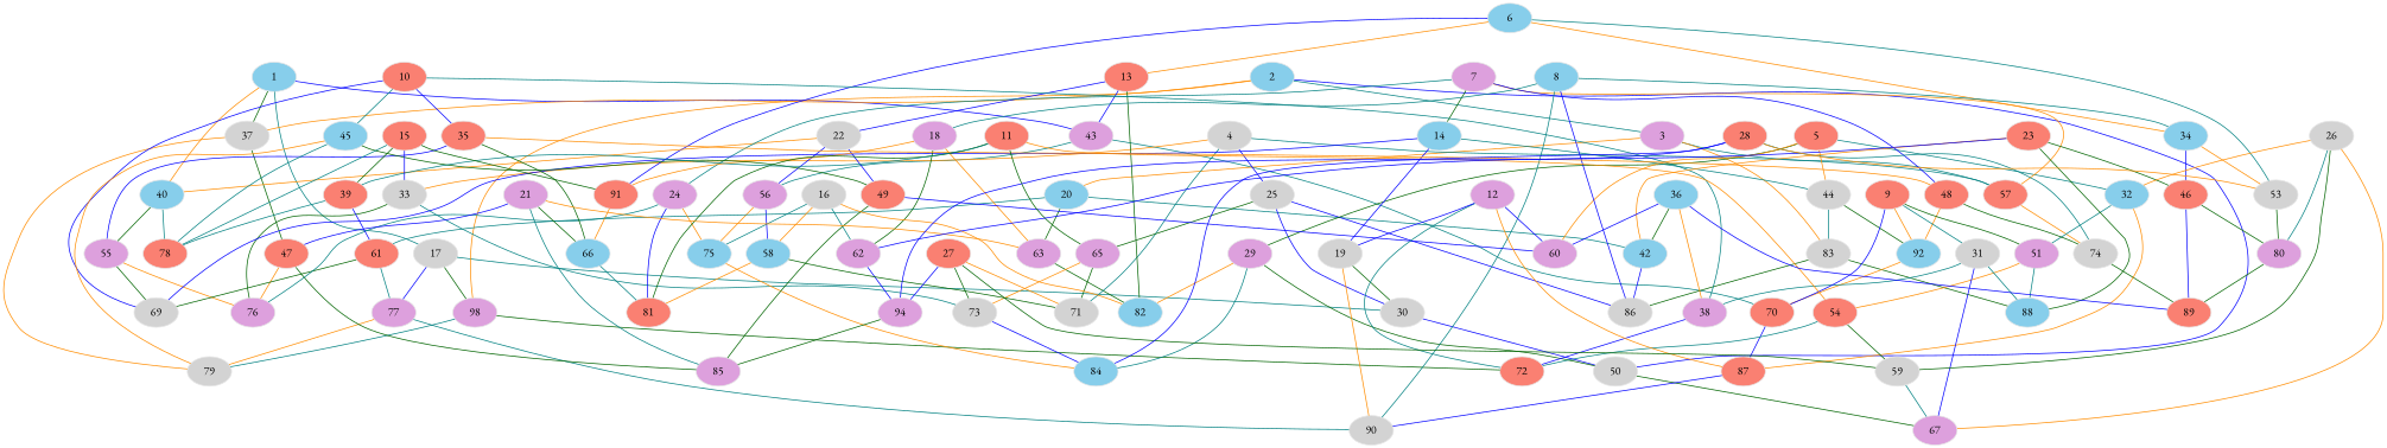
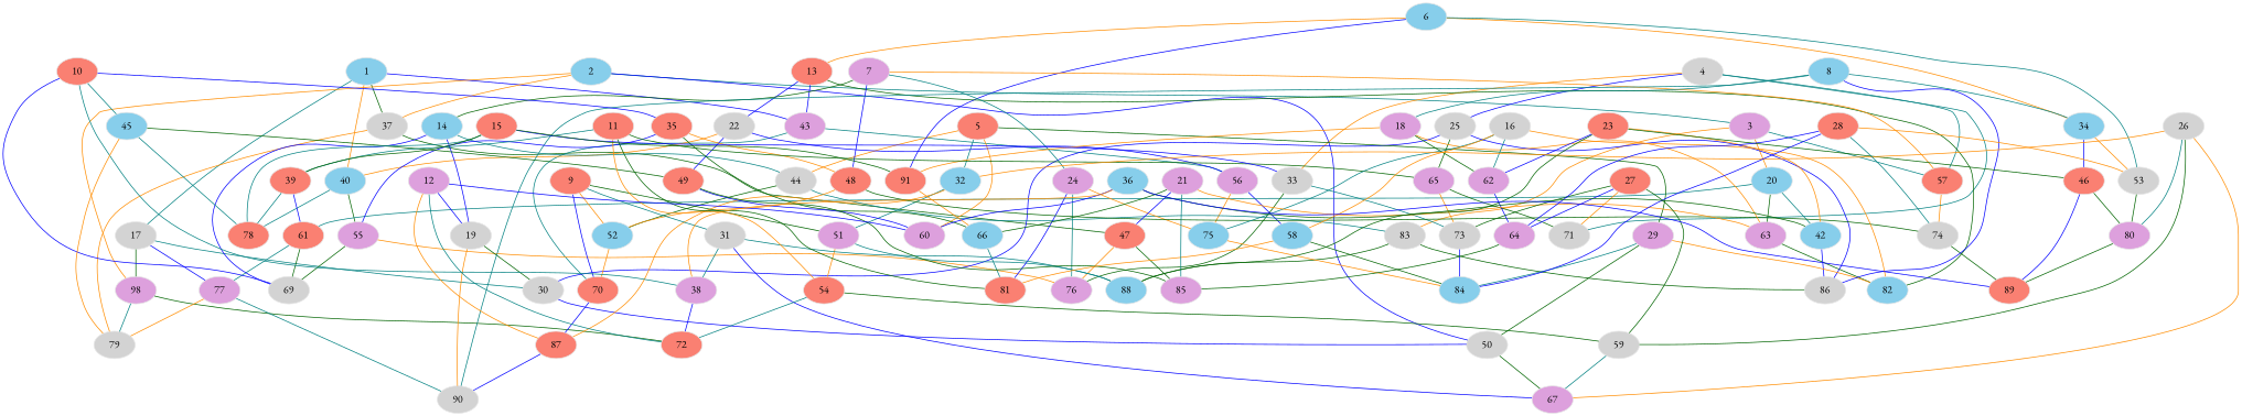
  graph {
    fontname="EB Garamond"
    node [color=gray90 fillcolor=salmon fontname="EB Garamond" style=filled]
    edge [color=darkgreen fontname="EB Garamond"]
    1 [fillcolor=skyblue]
    17 [fillcolor=lightgrey]
    37 [fillcolor=lightgrey]
    40 [fillcolor=skyblue]
    43 [fillcolor=plum]
    n6 [fillcolor=plum label=98]
    30 [fillcolor=lightgrey]
    77 [fillcolor=plum]
    47
    79 [fillcolor=lightgrey]
    78
    55 [fillcolor=plum]
    70
    56 [fillcolor=plum]
    2 [fillcolor=skyblue]
    3 [fillcolor=plum]
    50 [fillcolor=lightgrey]
    20 [fillcolor=skyblue]
    57
    83 [fillcolor=lightgrey]
    67 [fillcolor=plum]
    72
    63 [fillcolor=plum]
    42 [fillcolor=skyblue]
    61
    74 [fillcolor=lightgrey]
    86 [fillcolor=lightgrey]
    88 [fillcolor=skyblue]
    4 [fillcolor=lightgrey]
    25 [fillcolor=lightgrey]
    33 [fillcolor=lightgrey]
    71 [fillcolor=lightgrey]
    65 [fillcolor=plum]
    76 [fillcolor=plum]
    73 [fillcolor=lightgrey]
    29 [fillcolor=plum]
    5
    32 [fillcolor=skyblue]
    44 [fillcolor=lightgrey]
    60 [fillcolor=plum]
    82 [fillcolor=skyblue]
    84 [fillcolor=skyblue]
    51 [fillcolor=plum]
    87
-   52 [fillcolor=skyblue label=92]
+   52 [fillcolor=skyblue]
    6 [fillcolor=skyblue]
    13
    34 [fillcolor=skyblue]
    n49 [label=91]
    53 [fillcolor=lightgrey]
    22 [fillcolor=lightgrey]
    46
    66 [fillcolor=skyblue]
    80 [fillcolor=plum]
    7 [fillcolor=plum]
    14 [fillcolor=skyblue]
    24 [fillcolor=plum]
    48
    69 [fillcolor=lightgrey]
    19 [fillcolor=lightgrey]
    81
    75 [fillcolor=skyblue]
    8 [fillcolor=skyblue]
    18 [fillcolor=plum]
    90 [fillcolor=lightgrey]
    62 [fillcolor=plum]
    31 [fillcolor=lightgrey]
    9
    38 [fillcolor=plum]
    54
    10
    35
    45 [fillcolor=skyblue]
    49
    11
    39
    59 [fillcolor=lightgrey]
    12 [fillcolor=plum]
    15
    16 [fillcolor=lightgrey]
    58 [fillcolor=skyblue]
-   64 [fillcolor=plum label=94]
+   64 [fillcolor=plum]
    21 [fillcolor=plum]
    85 [fillcolor=plum]
    23
    89
    26 [fillcolor=lightgrey]
    27
    28
    36 [fillcolor=skyblue]
    1 -- 17 [color=teal]
    1 -- 37
    1 -- 40 [color=darkorange]
    1 -- 43 [color=blue]
    17 -- n6
    17 -- 30 [color=teal]
    17 -- 77 [color=blue]
    37 -- 47
    37 -- 79 [color=darkorange]
    40 -- 78 [color=teal]
    40 -- 55
    43 -- 70 [color=teal]
    43 -- 56 [color=teal]
    n6 -- 79 [color=teal]
    n6 -- 72
    30 -- 50 [color=blue]
    77 -- 79 [color=darkorange]
    77 -- 90 [color=teal]
    47 -- 76 [color=darkorange]
    47 -- 85
    55 -- 76 [color=darkorange]
    55 -- 69
    70 -- 87 [color=blue]
    56 -- 75 [color=darkorange]
    56 -- 58 [color=blue]
    2 -- 37 [color=darkorange]
    2 -- n6 [color=darkorange]
    2 -- 3 [color=teal]
    2 -- 50 [color=blue]
    3 -- 20 [color=darkorange]
    3 -- 57 [color=teal]
    3 -- 83 [color=darkorange]
    50 -- 67
    20 -- 63
    20 -- 42 [color=teal]
    20 -- 61 [color=teal]
    57 -- 74 [color=darkorange]
    83 -- 86
    83 -- 88
    63 -- 82
    42 -- 86 [color=blue]
    61 -- 77 [color=teal]
    61 -- 69
    74 -- 89
    4 -- 57 [color=teal]
    4 -- 25 [color=blue]
    4 -- 33 [color=darkorange]
    4 -- 71 [color=teal]
    25 -- 30 [color=blue]
    25 -- 86 [color=blue]
    25 -- 65
    33 -- 76
    33 -- 73 [color=teal]
    65 -- 71
    65 -- 73 [color=darkorange]
    73 -- 84 [color=blue]
    29 -- 50
    29 -- 82 [color=darkorange]
    29 -- 84 [color=teal]
    5 -- 29
    5 -- 32 [color=teal]
    5 -- 44 [color=darkorange]
    5 -- 60 [color=darkorange]
    32 -- 51 [color=teal]
    32 -- 87 [color=darkorange]
    44 -- 83 [color=teal]
    44 -- 52
    51 -- 88 [color=teal]
    51 -- 54 [color=darkorange]
    87 -- 90 [color=blue]
    52 -- 70 [color=darkorange]
    6 -- 13 [color=darkorange]
    6 -- 34 [color=darkorange]
    6 -- n49 [color=blue]
    6 -- 53 [color=teal]
    13 -- 43 [color=blue]
    13 -- 82
    13 -- 22 [color=blue]
    34 -- 53 [color=darkorange]
    34 -- 46 [color=blue]
    n49 -- 66 [color=darkorange]
    53 -- 80
    22 -- 40 [color=darkorange]
    22 -- 56 [color=blue]
    22 -- 49 [color=blue]
    46 -- 80
    46 -- 89 [color=blue]
    66 -- 81 [color=teal]
    80 -- 89
    7 -- 57 [color=darkorange]
    7 -- 14
    7 -- 24 [color=teal]
    7 -- 48 [color=blue]
    14 -- 44 [color=teal]
    14 -- 69 [color=blue]
    14 -- 19 [color=blue]
    24 -- 76 [color=teal]
    24 -- 81 [color=blue]
    24 -- 75 [color=darkorange]
    48 -- 74
    48 -- 52 [color=darkorange]
    19 -- 30
    19 -- 90 [color=darkorange]
    75 -- 84 [color=darkorange]
    8 -- 86 [color=blue]
    8 -- 34 [color=teal]
    8 -- 18 [color=teal]
    8 -- 90 [color=teal]
    18 -- 63 [color=darkorange]
    18 -- n49 [color=darkorange]
    18 -- 62
    62 -- 64 [color=blue]
    31 -- 67 [color=blue]
    31 -- 88 [color=teal]
    31 -- 38 [color=teal]
    9 -- 70 [color=blue]
    9 -- 51
    9 -- 52 [color=darkorange]
    9 -- 31 [color=teal]
    38 -- 72 [color=blue]
    54 -- 72 [color=teal]
    54 -- 59
    10 -- 69 [color=blue]
    10 -- 38 [color=teal]
    10 -- 35 [color=blue]
    10 -- 45 [color=teal]
    35 -- 55 [color=blue]
    35 -- 66
    35 -- 48 [color=darkorange]
    45 -- 79 [color=darkorange]
    45 -- 78 [color=teal]
    45 -- 49
    49 -- 60 [color=blue]
    49 -- 85
    11 -- 65
    11 -- 81
    11 -- 54 [color=darkorange]
    11 -- 39 [color=teal]
    39 -- 78 [color=teal]
    39 -- 61 [color=blue]
    59 -- 67 [color=teal]
    12 -- 72 [color=teal]
    12 -- 60 [color=blue]
    12 -- 87 [color=darkorange]
    12 -- 19 [color=blue]
    15 -- 78 [color=teal]
    15 -- 33 [color=blue]
    15 -- n49
    15 -- 39
    16 -- 82 [color=darkorange]
    16 -- 75 [color=teal]
    16 -- 62 [color=teal]
    16 -- 58 [color=darkorange]
-   58 -- 71
+   58 -- 84
    58 -- 81 [color=darkorange]
    64 -- 85
    21 -- 47 [color=blue]
    21 -- 63 [color=darkorange]
    21 -- 66
    21 -- 85 [color=teal]
    23 -- 42 [color=darkorange]
    23 -- 88
    23 -- 46
    23 -- 62 [color=blue]
    26 -- 67 [color=darkorange]
    26 -- 32 [color=darkorange]
    26 -- 80 [color=teal]
    26 -- 59
    27 -- 71 [color=darkorange]
    27 -- 73
    27 -- 59
    27 -- 64 [color=blue]
    28 -- 74 [color=teal]
    28 -- 84 [color=blue]
    28 -- 53 [color=darkorange]
    28 -- 64 [color=blue]
    36 -- 42
    36 -- 60 [color=blue]
    36 -- 38 [color=darkorange]
    36 -- 89 [color=blue]
  }
